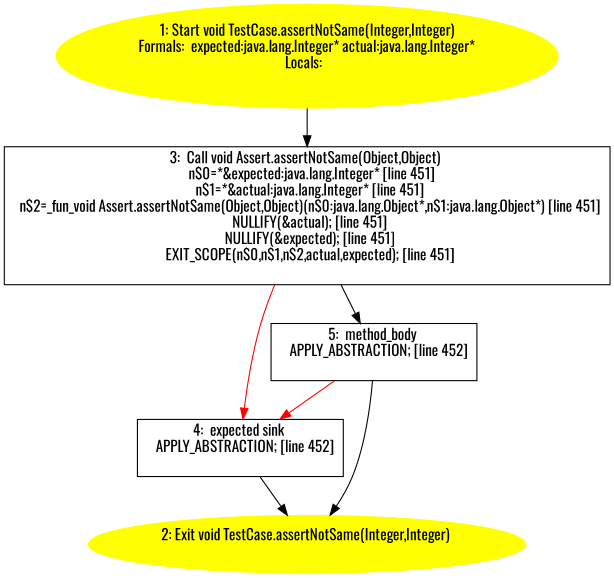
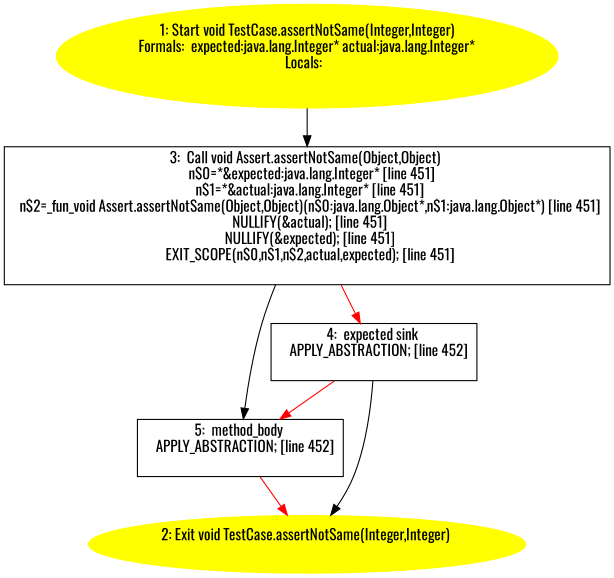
  digraph {
    fontname=Oswald
    node [fontname=Oswald shape=box]
    edge [fontname=Oswald]
    n1 [color=yellow label="1: Start void TestCase.assertNotSame(Integer,Integer)\nFormals:  expected:java.lang.Integer* actual:java.lang.Integer*\nLocals:  \n  " style=filled shape=""]
    n2 [label="3:  Call void Assert.assertNotSame(Object,Object) \n   n$0=*&expected:java.lang.Integer* [line 451]\n  n$1=*&actual:java.lang.Integer* [line 451]\n  n$2=_fun_void Assert.assertNotSame(Object,Object)(n$0:java.lang.Object*,n$1:java.lang.Object*) [line 451]\n  NULLIFY(&actual); [line 451]\n  NULLIFY(&expected); [line 451]\n  EXIT_SCOPE(n$0,n$1,n$2,actual,expected); [line 451]\n "]
    n3 [label="5:  method_body \n   APPLY_ABSTRACTION; [line 452]\n "]
    n4 [label="4:  expected sink \n   APPLY_ABSTRACTION; [line 452]\n "]
    n5 [color=yellow label="2: Exit void TestCase.assertNotSame(Integer,Integer) \n  " style=filled shape=""]
    n1 -> n2
    n2 -> n3
    n2 -> n4 [color=red]
-   n3 -> n4 [color=red]
-   n3 -> n5
+   n4 -> n3 [color=red]
+   n3 -> n5 [color=red]
    n4 -> n5
  }
